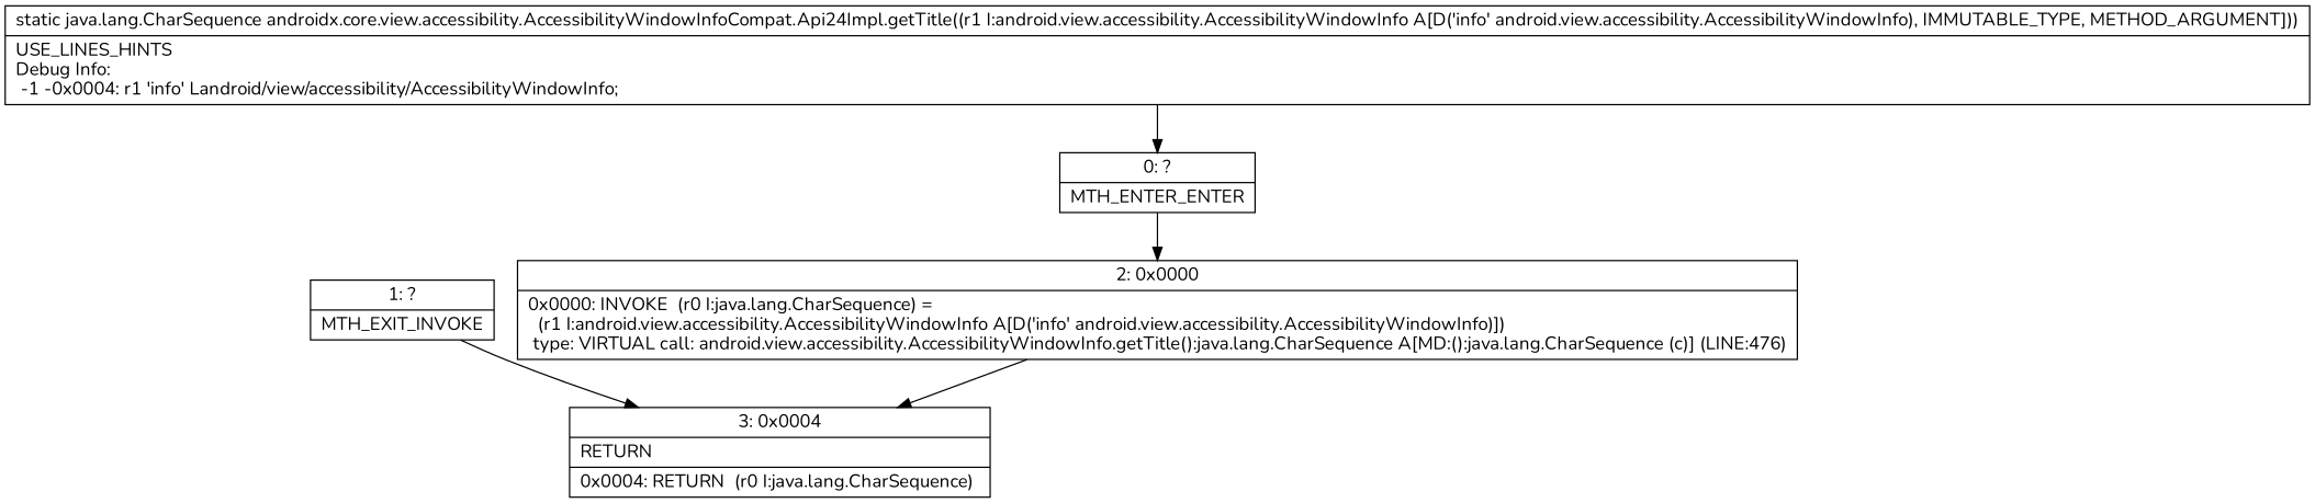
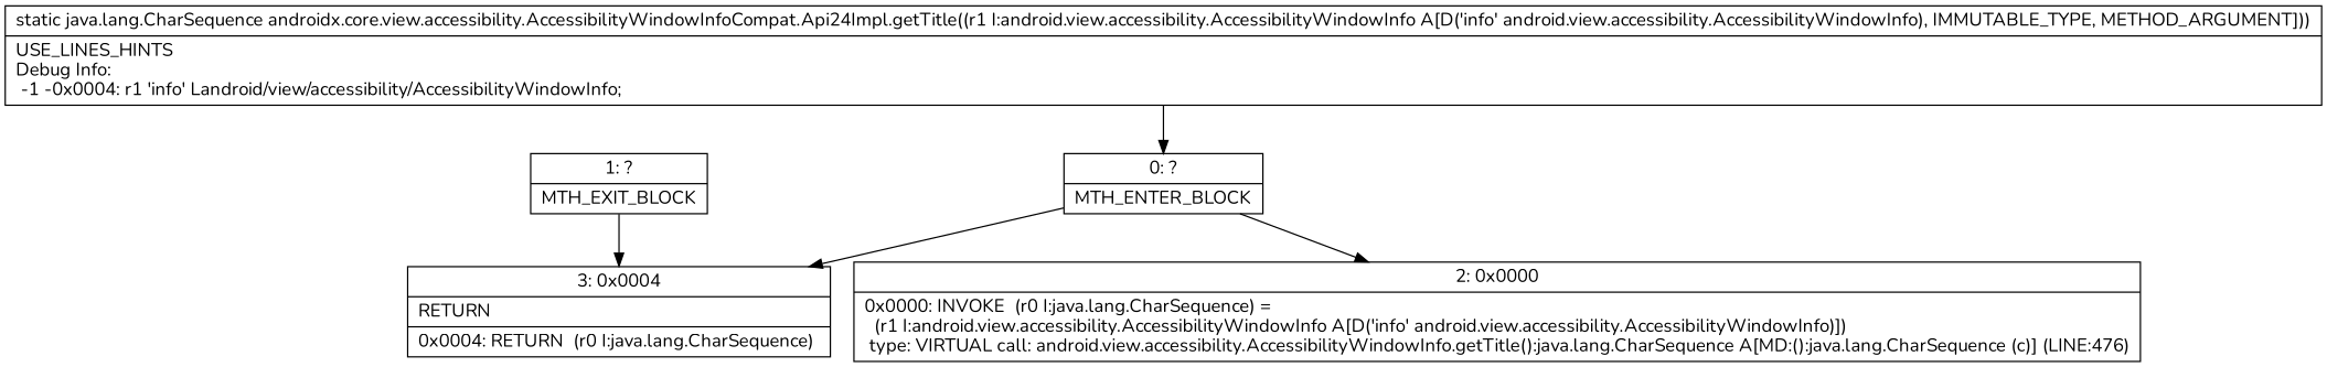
  digraph {
    fontname=Nunito
    node [fontname=Nunito shape=record]
    edge [fontname=Nunito]
-   n1 [label="{0\:\ ?|MTH_ENTER_ENTER\l}"]
+   n1 [label="{0\:\ ?|MTH_ENTER_BLOCK\l}"]
    n2 [label="{2\:\ 0x0000|0x0000: INVOKE  (r0 I:java.lang.CharSequence) = \l  (r1 I:android.view.accessibility.AccessibilityWindowInfo A[D('info' android.view.accessibility.AccessibilityWindowInfo)])\l type: VIRTUAL call: android.view.accessibility.AccessibilityWindowInfo.getTitle():java.lang.CharSequence A[MD:():java.lang.CharSequence (c)] (LINE:476)\l}"]
    n3 [label="{3\:\ 0x0004|RETURN\l|0x0004: RETURN  (r0 I:java.lang.CharSequence) \l}"]
-   n4 [label="{1\:\ ?|MTH_EXIT_INVOKE\l}"]
+   n4 [label="{1\:\ ?|MTH_EXIT_BLOCK\l}"]
    n5 [label="{static java.lang.CharSequence androidx.core.view.accessibility.AccessibilityWindowInfoCompat.Api24Impl.getTitle((r1 I:android.view.accessibility.AccessibilityWindowInfo A[D('info' android.view.accessibility.AccessibilityWindowInfo), IMMUTABLE_TYPE, METHOD_ARGUMENT]))  | USE_LINES_HINTS\lDebug Info:\l  \-1 \-0x0004: r1 'info' Landroid\/view\/accessibility\/AccessibilityWindowInfo;\l}"]
    n1 -> n2
-   n2 -> n3
+   n1 -> n3
    n4 -> n3
    n5 -> n1
  }
